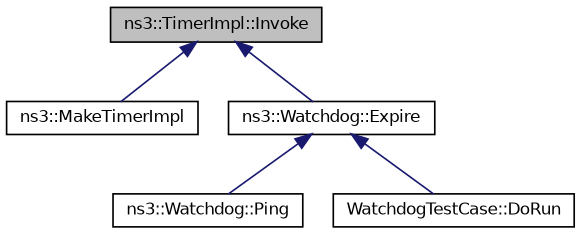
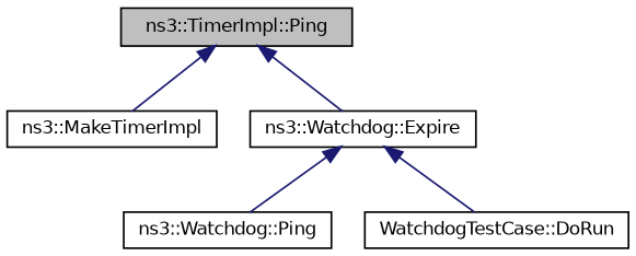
  digraph {
    rankdir=TB
    node [color=black fillcolor=white fontname=Helvetica fontsize=10 shape=record style=filled]
    edge [color=midnightblue dir=back fontname=Helvetica fontsize=10 labelfontname=Helvetica labelfontsize=10 style=solid]
-   n1 [fillcolor=grey75 fontcolor=black height=0.2 label="ns3::TimerImpl::Invoke" width=0.4]
+   n1 [fillcolor=grey75 fontcolor=black height=0.2 label="ns3::TimerImpl::Ping" width=0.4]
    n2 [height=0.2 label="ns3::MakeTimerImpl" width=0.4]
    n3 [height=0.2 label="ns3::Watchdog::Expire" width=0.4]
    n4 [height=0.2 label="ns3::Watchdog::Ping" width=0.4]
    n5 [height=0.2 label="WatchdogTestCase::DoRun" width=0.4]
    n1 -> n2
    n1 -> n3
    n3 -> n4
    n3 -> n5
  }
